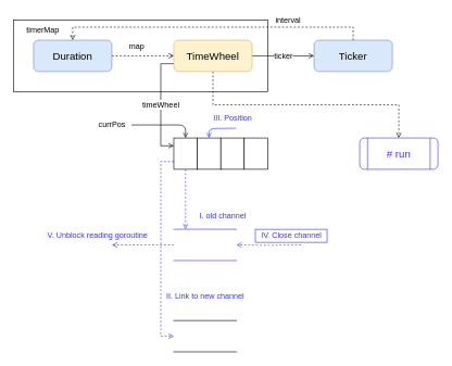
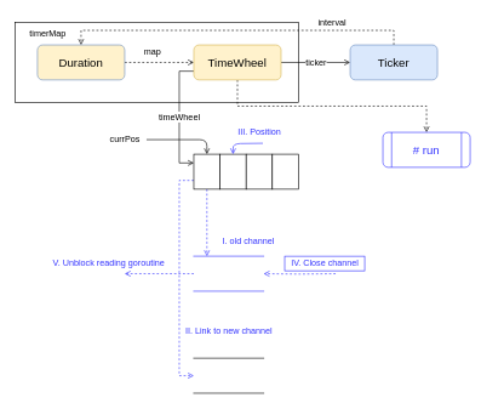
  <mxCell id="0" />
  <mxCell id="1" parent="0" />
  <mxCell id="2" value="" style="rounded=0;whiteSpace=wrap;html=1;fontSize=12;" parent="1" vertex="1"><mxGeometry x="20" y="30" width="390" height="110" as="geometry" /></mxCell>
  <mxCell id="3" value="timerMap" style="text;html=1;align=center;verticalAlign=middle;resizable=0;points=[];autosize=1;fontSize=12;" parent="1" vertex="1"><mxGeometry x="30" y="35" width="70" height="20" as="geometry" /></mxCell>
  <mxCell id="4" value="map" style="text;html=1;align=left;verticalAlign=middle;resizable=0;points=[];autosize=1;fontSize=12;" parent="1" vertex="1"><mxGeometry x="196" y="61" width="40" height="20" as="geometry" /></mxCell>
  <mxCell id="5" value="" style="edgeStyle=orthogonalEdgeStyle;rounded=0;orthogonalLoop=1;jettySize=auto;html=1;exitX=1;exitY=0.5;exitDx=0;exitDy=0;fontSize=12;endArrow=open;endFill=0;dashed=1;" parent="1" source="6" target="10" edge="1"><mxGeometry relative="1" as="geometry" /></mxCell>
- <mxCell id="6" value="Duration" style="rounded=1;whiteSpace=wrap;html=1;fontSize=16;fillColor=#dae8fc;strokeColor=#6c8ebf;" parent="1" vertex="1"><mxGeometry x="51" y="61" width="120" height="48" as="geometry" /></mxCell>
+ <mxCell id="6" value="Duration" style="rounded=1;whiteSpace=wrap;html=1;fontSize=16;fillColor=#fff2cc;strokeColor=#6c8ebf;" parent="1" vertex="1"><mxGeometry x="51" y="61" width="120" height="48" as="geometry" /></mxCell>
  <mxCell id="7" value="timeWheel" style="edgeStyle=orthogonalEdgeStyle;rounded=0;orthogonalLoop=1;jettySize=auto;html=1;exitX=0;exitY=0.75;exitDx=0;exitDy=0;entryX=0;entryY=0.25;entryDx=0;entryDy=0;endArrow=open;endFill=0;fontSize=12;" parent="1" source="10" target="13" edge="1"><mxGeometry relative="1" as="geometry" /></mxCell>
  <mxCell id="8" value="ticker" style="edgeStyle=orthogonalEdgeStyle;rounded=0;orthogonalLoop=1;jettySize=auto;html=1;exitX=1;exitY=0.5;exitDx=0;exitDy=0;entryX=0;entryY=0.5;entryDx=0;entryDy=0;endArrow=open;endFill=0;fontSize=12;" parent="1" source="10" target="23" edge="1"><mxGeometry relative="1" as="geometry" /></mxCell>
  <mxCell id="9" style="edgeStyle=orthogonalEdgeStyle;rounded=0;orthogonalLoop=1;jettySize=auto;html=1;exitX=0.5;exitY=1;exitDx=0;exitDy=0;entryX=0.5;entryY=0;entryDx=0;entryDy=0;dashed=1;endArrow=open;endFill=0;fontSize=16;" parent="1" source="10" target="25" edge="1"><mxGeometry relative="1" as="geometry" /></mxCell>
  <mxCell id="10" value="TimeWheel" style="rounded=1;whiteSpace=wrap;html=1;fontSize=16;fillColor=#fff2cc;strokeColor=#d6b656;" parent="1" vertex="1"><mxGeometry x="266" y="61" width="120" height="48" as="geometry" /></mxCell>
  <mxCell id="11" value="" style="edgeStyle=orthogonalEdgeStyle;rounded=0;orthogonalLoop=1;jettySize=auto;html=1;exitX=0.5;exitY=1;exitDx=0;exitDy=0;entryX=0.188;entryY=0;entryDx=0;entryDy=0;endArrow=open;endFill=0;fontSize=12;strokeColor=#3333FF;entryPerimeter=0;dashed=1;" parent="1" source="13" target="19" edge="1"><mxGeometry relative="1" as="geometry" /></mxCell>
  <mxCell id="12" style="edgeStyle=orthogonalEdgeStyle;rounded=0;orthogonalLoop=1;jettySize=auto;html=1;exitX=0;exitY=0.75;exitDx=0;exitDy=0;entryX=0;entryY=0.5;entryDx=0;entryDy=0;dashed=1;endArrow=open;endFill=0;strokeColor=#3333FF;fontSize=16;" parent="1" source="13" target="26" edge="1"><mxGeometry relative="1" as="geometry" /></mxCell>
  <mxCell id="13" value="" style="rounded=0;whiteSpace=wrap;html=1;fontSize=12;align=left;" parent="1" vertex="1"><mxGeometry x="266" y="211" width="36" height="48" as="geometry" /></mxCell>
  <mxCell id="14" value="" style="rounded=0;whiteSpace=wrap;html=1;fontSize=12;align=left;" parent="1" vertex="1"><mxGeometry x="302" y="211" width="36" height="48" as="geometry" /></mxCell>
  <mxCell id="15" value="" style="rounded=0;whiteSpace=wrap;html=1;fontSize=12;align=left;" parent="1" vertex="1"><mxGeometry x="338" y="211" width="36" height="48" as="geometry" /></mxCell>
  <mxCell id="16" value="" style="rounded=0;whiteSpace=wrap;html=1;fontSize=12;align=left;" parent="1" vertex="1"><mxGeometry x="374" y="211" width="36" height="48" as="geometry" /></mxCell>
  <mxCell id="17" style="edgeStyle=orthogonalEdgeStyle;rounded=0;orthogonalLoop=1;jettySize=auto;html=1;dashed=1;endArrow=open;endFill=0;strokeColor=#3333FF;fontSize=16;entryX=1;entryY=0.5;entryDx=0;entryDy=0;" parent="1" target="19" edge="1"><mxGeometry relative="1" as="geometry"><mxPoint x="451" y="375" as="targetPoint" /><mxPoint x="461" y="375" as="sourcePoint" /></mxGeometry></mxCell>
  <mxCell id="18" style="edgeStyle=orthogonalEdgeStyle;rounded=0;orthogonalLoop=1;jettySize=auto;html=1;exitX=0;exitY=0.5;exitDx=0;exitDy=0;dashed=1;endArrow=open;endFill=0;strokeColor=#3333FF;fontSize=12;" parent="1" source="19" edge="1"><mxGeometry relative="1" as="geometry"><mxPoint x="171" y="375" as="targetPoint" /></mxGeometry></mxCell>
  <mxCell id="19" value="" style="shape=partialRectangle;whiteSpace=wrap;html=1;left=0;right=0;fillColor=none;rounded=1;fontSize=12;align=left;strokeColor=#3333FF;" parent="1" vertex="1"><mxGeometry x="266" y="351" width="96" height="48" as="geometry" /></mxCell>
  <mxCell id="20" value="currPos" style="text;html=1;align=center;verticalAlign=middle;resizable=0;points=[];autosize=1;fontSize=12;" parent="1" vertex="1"><mxGeometry x="141" y="181" width="60" height="20" as="geometry" /></mxCell>
  <mxCell id="21" value="" style="endArrow=open;html=1;fontSize=12;entryX=0.5;entryY=0;entryDx=0;entryDy=0;edgeStyle=orthogonalEdgeStyle;endFill=0;" parent="1" source="20" target="13" edge="1"><mxGeometry width="50" height="50" relative="1" as="geometry"><mxPoint x="21" y="331" as="sourcePoint" /><mxPoint x="71" y="281" as="targetPoint" /></mxGeometry></mxCell>
  <mxCell id="22" style="edgeStyle=orthogonalEdgeStyle;rounded=0;orthogonalLoop=1;jettySize=auto;html=1;exitX=0.5;exitY=0;exitDx=0;exitDy=0;entryX=0.5;entryY=0;entryDx=0;entryDy=0;endArrow=open;endFill=0;fontSize=12;elbow=vertical;dashed=1;" parent="1" source="23" target="6" edge="1"><mxGeometry relative="1" as="geometry" /></mxCell>
  <mxCell id="23" value="Ticker" style="rounded=1;whiteSpace=wrap;html=1;fontSize=16;fillColor=#dae8fc;strokeColor=#6c8ebf;" parent="1" vertex="1"><mxGeometry x="481" y="61" width="120" height="48" as="geometry" /></mxCell>
- <mxCell id="24" value="interval" style="text;html=1;align=center;verticalAlign=middle;resizable=0;points=[];autosize=1;fontSize=12;" parent="1" vertex="1"><mxGeometry x="416" y="20" width="50" height="20" as="geometry" /></mxCell>
- <mxCell id="25" value="# run" style="shape=process;whiteSpace=wrap;html=1;backgroundOutline=1;rounded=1;fontSize=16;align=center;fillColor=#ffffff;strokeColor=#3333FF;fontColor=#3333FF;" parent="1" vertex="1"><mxGeometry x="551" y="211" width="120" height="48" as="geometry" /></mxCell>
+ <mxCell id="24" value="interval" style="text;html=1;align=center;verticalAlign=middle;resizable=0;points=[];autosize=1;fontSize=12;" parent="1" vertex="1"><mxGeometry x="431" y="20" width="50" height="20" as="geometry" /></mxCell>
+ <mxCell id="25" value="# run" style="shape=process;whiteSpace=wrap;html=1;backgroundOutline=1;rounded=1;fontSize=16;align=center;fillColor=#ffffff;strokeColor=#3333FF;fontColor=#3333FF;" parent="1" vertex="1"><mxGeometry x="526" y="181" width="120" height="48" as="geometry" /></mxCell>
  <mxCell id="26" value="" style="shape=partialRectangle;whiteSpace=wrap;html=1;left=0;right=0;fillColor=none;rounded=1;fontSize=12;align=left;" parent="1" vertex="1"><mxGeometry x="266" y="491" width="96" height="48" as="geometry" /></mxCell>
  <mxCell id="27" value="I. old channel" style="text;html=1;align=center;verticalAlign=middle;resizable=0;points=[];autosize=1;fontSize=12;fontColor=#3333FF;" parent="1" vertex="1"><mxGeometry x="296" y="321" width="90" height="20" as="geometry" /></mxCell>
  <mxCell id="28" value="II. Link to new channel" style="text;html=1;align=center;verticalAlign=middle;resizable=0;points=[];autosize=1;fontSize=12;fontColor=#3333FF;" parent="1" vertex="1"><mxGeometry x="249" y="444" width="130" height="20" as="geometry" /></mxCell>
  <mxCell id="29" value="" style="endArrow=open;html=1;fontSize=12;entryX=0.5;entryY=0;entryDx=0;entryDy=0;edgeStyle=orthogonalEdgeStyle;endFill=0;strokeColor=#3333FF;" parent="1" target="14" edge="1"><mxGeometry width="50" height="50" relative="1" as="geometry"><mxPoint x="361" y="196" as="sourcePoint" /><mxPoint x="294" y="221" as="targetPoint" /></mxGeometry></mxCell>
  <mxCell id="30" value="III. Position" style="text;html=1;align=center;verticalAlign=middle;resizable=0;points=[];autosize=1;fontSize=12;fontColor=#3333FF;" parent="1" vertex="1"><mxGeometry x="321" y="171" width="70" height="20" as="geometry" /></mxCell>
  <mxCell id="31" value="IV. Close channel" style="text;html=1;align=center;verticalAlign=middle;resizable=0;points=[];autosize=1;fontSize=12;fontColor=#3333FF;strokeColor=#3333FF;" parent="1" vertex="1"><mxGeometry x="391" y="351" width="110" height="20" as="geometry" /></mxCell>
  <mxCell id="32" value="V. Unblock reading goroutine" style="text;html=1;align=center;verticalAlign=middle;resizable=0;points=[];autosize=1;fontSize=12;fontColor=#3333FF;" parent="1" vertex="1"><mxGeometry x="64" y="350" width="170" height="20" as="geometry" /></mxCell>
